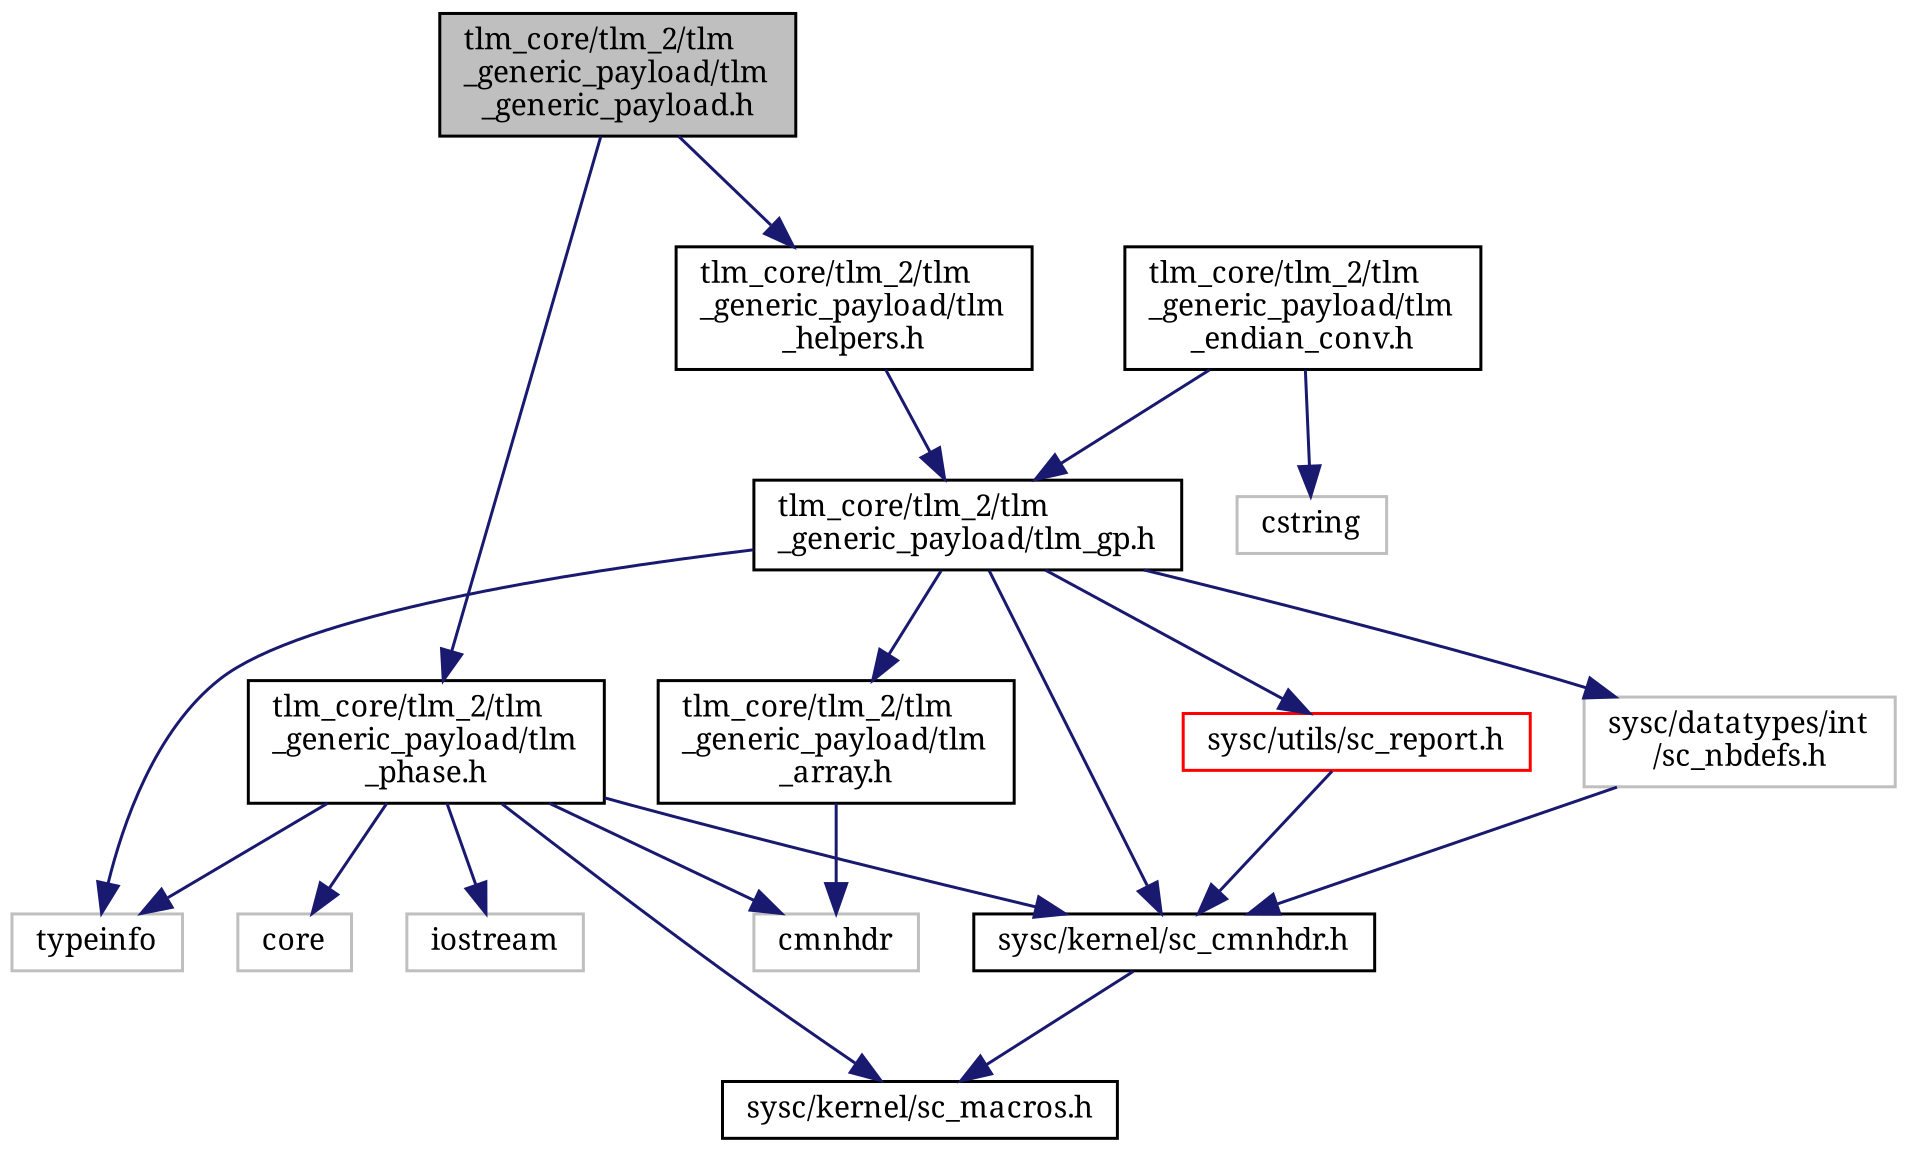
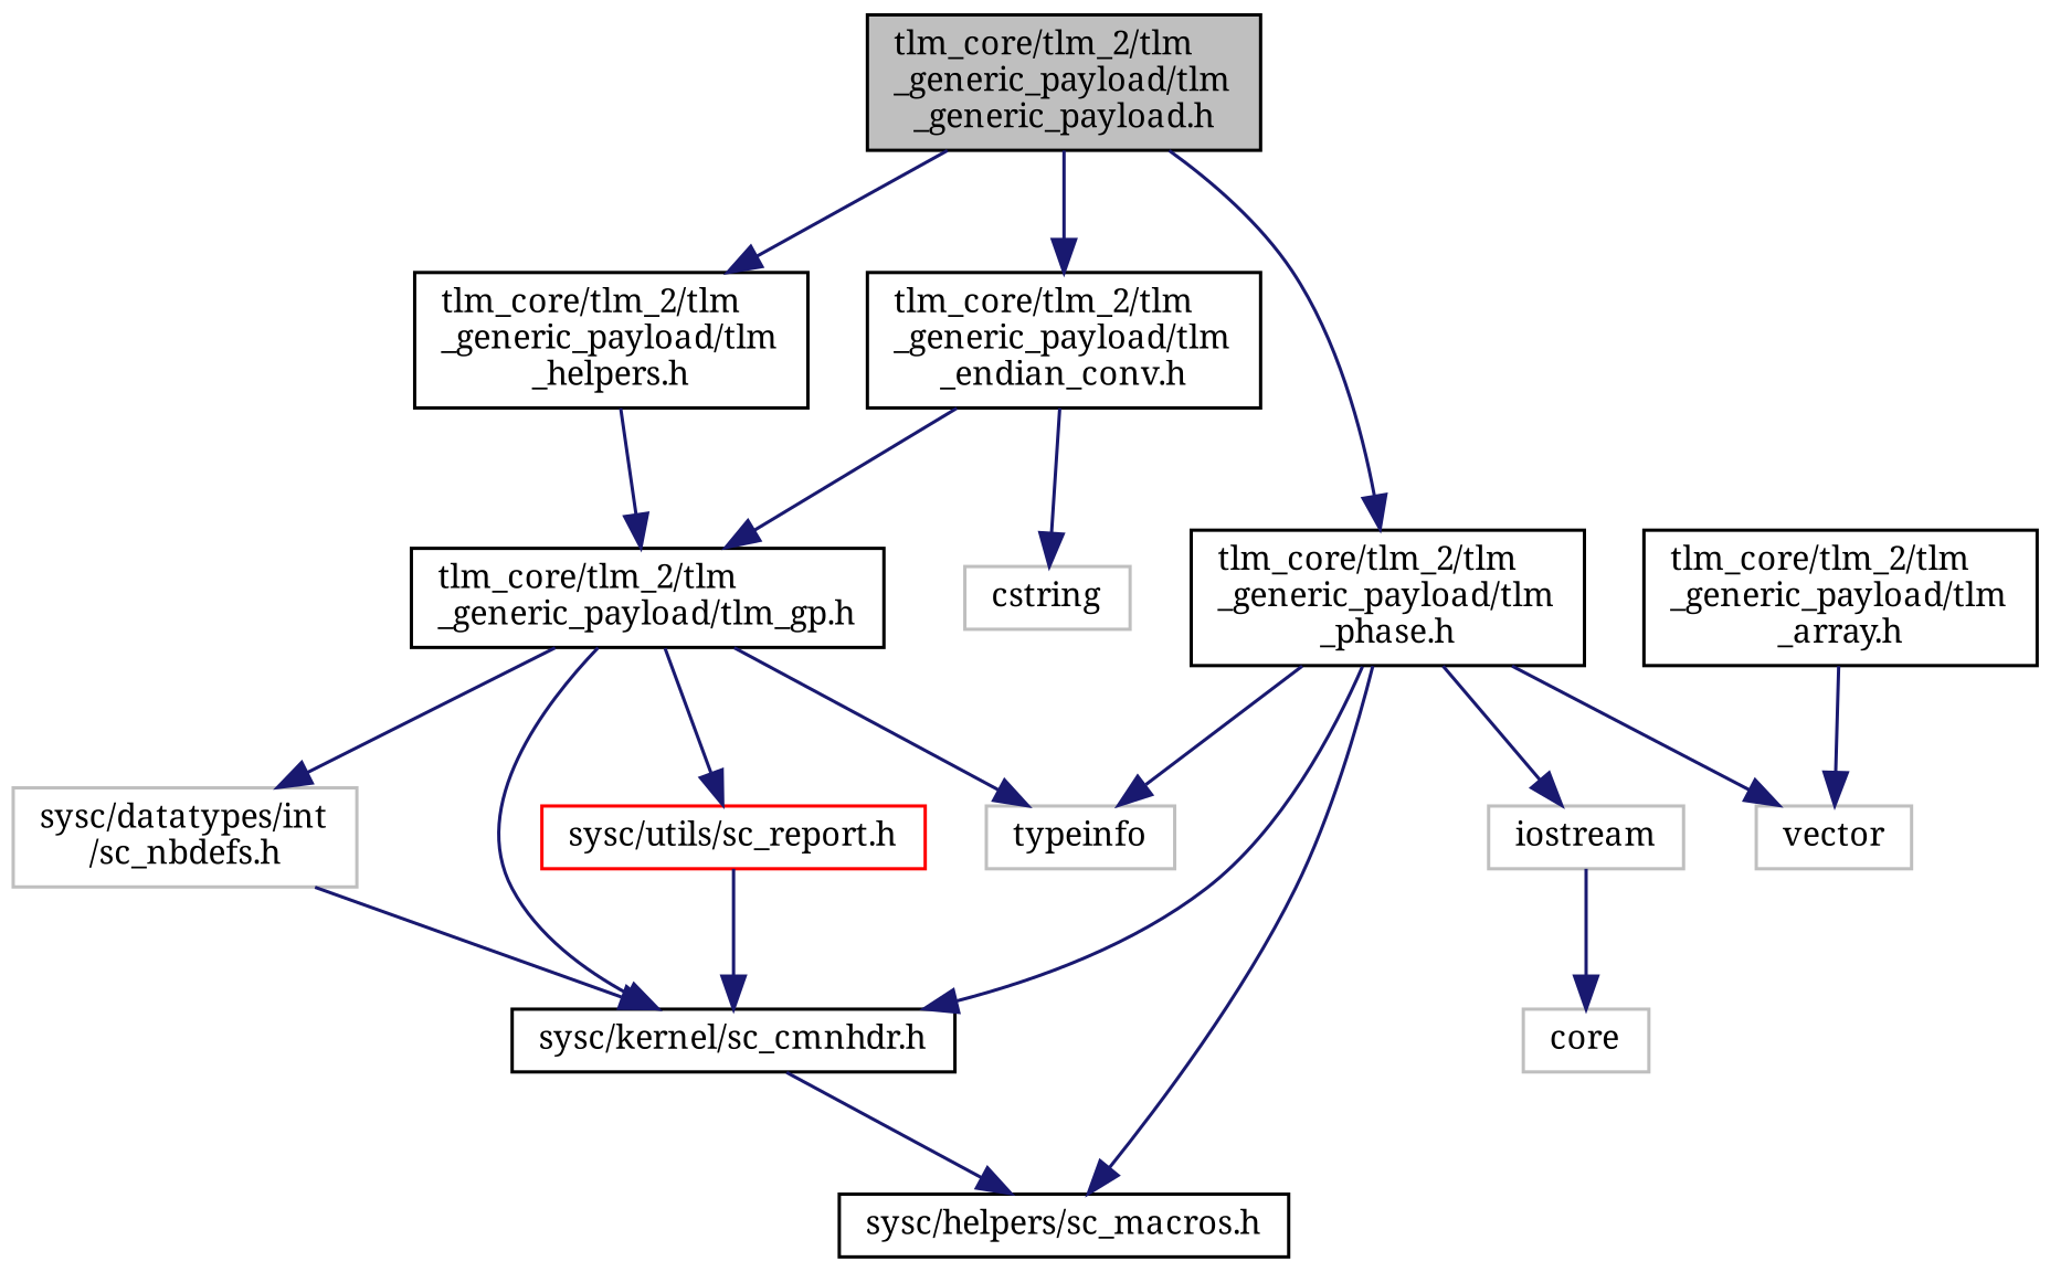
  digraph {
    fontname="Noto Serif"
    node [color=black fillcolor=white fontname="Noto Serif" fontsize=10 shape=record style=filled]
    edge [color=midnightblue fontname="Noto Serif" fontsize=10 labelfontname=FreeSans labelfontsize=10 style=solid]
    n1 [fillcolor=grey75 fontcolor=black height=0.2 label="tlm_core/tlm_2/tlm\l_generic_payload/tlm\l_generic_payload.h" width=0.4]
    n2 [height=0.2 label="tlm_core/tlm_2/tlm\l_generic_payload/tlm\l_helpers.h" width=0.4]
    n3 [height=0.2 label="tlm_core/tlm_2/tlm\l_generic_payload/tlm\l_phase.h" width=0.4]
    n4 [height=0.2 label="tlm_core/tlm_2/tlm\l_generic_payload/tlm\l_endian_conv.h" width=0.4]
    n5 [height=0.2 label="tlm_core/tlm_2/tlm\l_generic_payload/tlm_gp.h" width=0.4]
    n6 [color=grey75 height=0.2 label=core width=0.4]
    n7 [color=grey75 height=0.2 label=iostream width=0.4]
    n8 [color=grey75 height=0.2 label=typeinfo width=0.4]
-   n9 [color=grey75 height=0.2 label=cmnhdr width=0.4]
+   n9 [color=grey75 height=0.2 label=vector width=0.4]
    n10 [height=0.2 label="sysc/kernel/sc_cmnhdr.h" width=0.4]
-   n11 [height=0.2 label="sysc/kernel/sc_macros.h" width=0.4]
+   n11 [height=0.2 label="sysc/helpers/sc_macros.h" width=0.4]
    n12 [color=red height=0.2 label="sysc/utils/sc_report.h" width=0.4]
    n13 [color=grey75 height=0.2 label="sysc/datatypes/int\l/sc_nbdefs.h" width=0.4]
    n14 [height=0.2 label="tlm_core/tlm_2/tlm\l_generic_payload/tlm\l_array.h" width=0.4]
    n15 [color=grey75 height=0.2 label=cstring width=0.4]
    n1 -> n2
    n1 -> n3
+   n1 -> n4
    n2 -> n5
-   n3 -> n6
+   n7 -> n6
    n3 -> n7
    n3 -> n8
    n3 -> n9
    n3 -> n10
    n3 -> n11
    n4 -> n5
    n4 -> n15
    n5 -> n8
    n5 -> n10
    n5 -> n12
    n5 -> n13
-   n5 -> n14
    n10 -> n11
    n12 -> n10
    n13 -> n10
    n14 -> n9
  }
